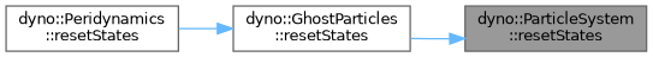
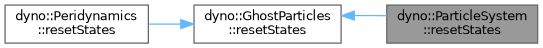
  digraph {
    rankdir=RL
    node [color=grey40 fillcolor=white fontname=Helvetica fontsize=10 shape=box style=filled]
    edge [color=steelblue1 dir=back fontname=Helvetica fontsize=10 labelfontname=Helvetica labelfontsize=10 style=solid]
    n1 [color=gray40 fillcolor=grey60 fontcolor=black height=0.2 label="dyno::ParticleSystem\l::resetStates" width=0.4]
    n2 [height=0.2 label="dyno::GhostParticles\l::resetStates" width=0.4]
    n3 [height=0.2 label="dyno::Peridynamics\l::resetStates" width=0.4]
-   n1 -> n2
+   n2 -> n1
    n2 -> n3
  }
